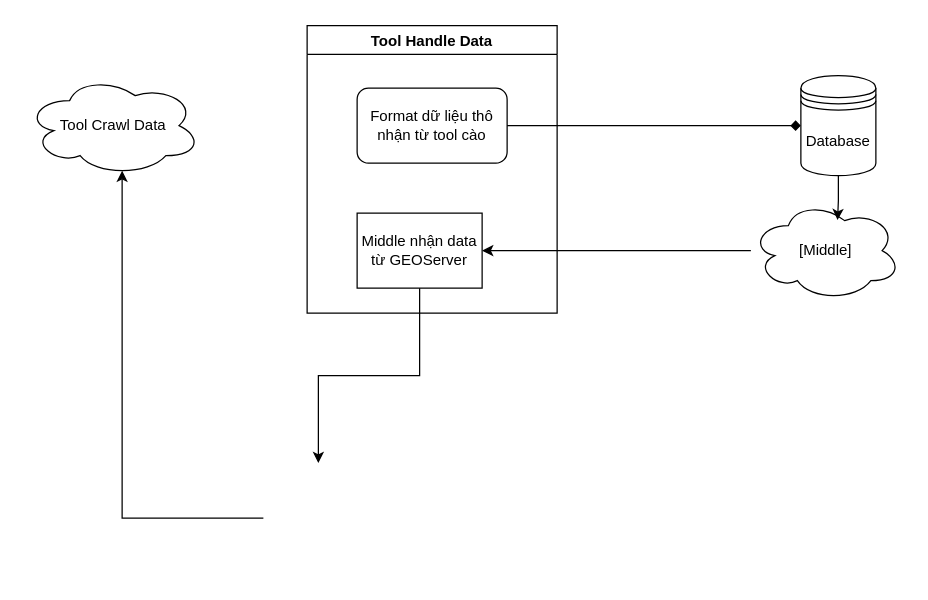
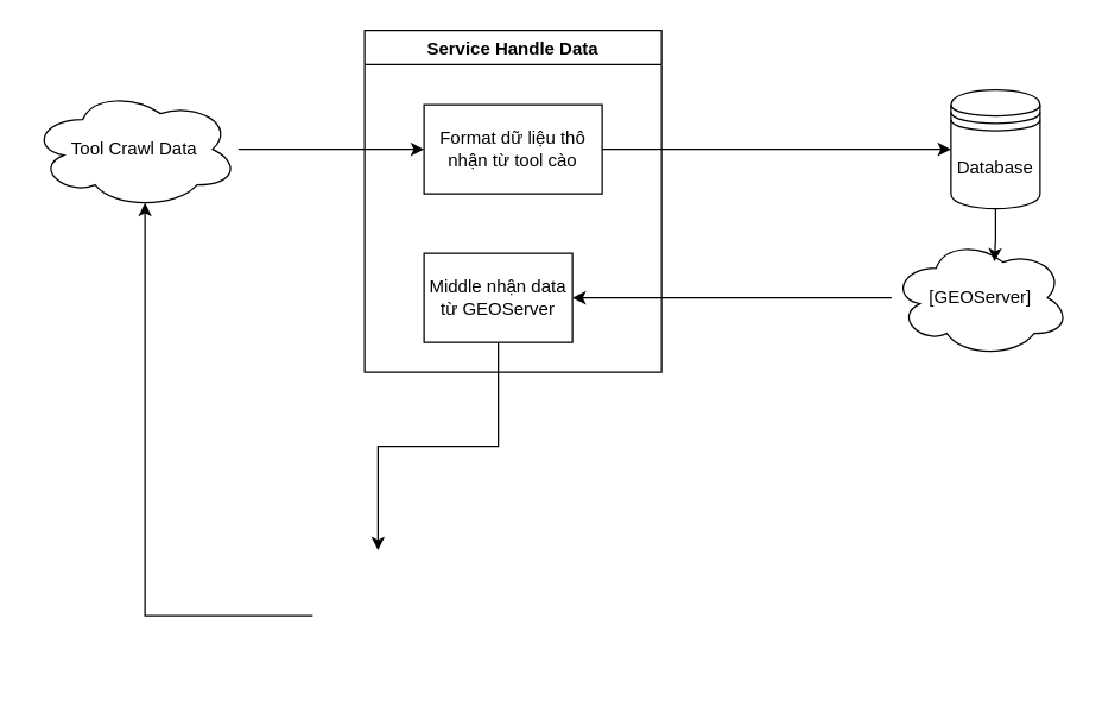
  <mxCell id="0" />
  <mxCell id="1" parent="0" />
  <mxCell id="2" value="Database" style="shape=datastore;whiteSpace=wrap;html=1;" vertex="1" parent="1"><mxGeometry x="640" y="60" width="60" height="80" as="geometry" /></mxCell>
  <mxCell id="3" style="edgeStyle=orthogonalEdgeStyle;rounded=0;orthogonalLoop=1;jettySize=auto;html=1;exitX=0.5;exitY=1;exitDx=0;exitDy=0;" edge="1" parent="1" source="2" target="2"><mxGeometry relative="1" as="geometry" /></mxCell>
  <mxCell id="4" style="edgeStyle=orthogonalEdgeStyle;rounded=0;orthogonalLoop=1;jettySize=auto;html=1;" edge="1" parent="1" source="5" target="9"><mxGeometry relative="1" as="geometry" /></mxCell>
- <mxCell id="5" value="[Middle]" style="ellipse;shape=cloud;whiteSpace=wrap;html=1;" vertex="1" parent="1"><mxGeometry x="600" y="160" width="120" height="80" as="geometry" /></mxCell>
+ <mxCell id="5" value="[GEOServer]" style="ellipse;shape=cloud;whiteSpace=wrap;html=1;" vertex="1" parent="1"><mxGeometry x="600" y="160" width="120" height="80" as="geometry" /></mxCell>
  <mxCell id="6" value="" style="shape=image;html=1;verticalAlign=top;verticalLabelPosition=bottom;labelBackgroundColor=#ffffff;imageAspect=0;aspect=fixed;image=https://cdn4.iconfinder.com/data/icons/essentials-74/24/004_-_Website-128.png" vertex="1" parent="1"><mxGeometry x="210" y="370" width="88" height="88" as="geometry" /></mxCell>
- <mxCell id="7" value="Tool Handle Data" style="swimlane;" vertex="1" parent="1"><mxGeometry x="245" y="20" width="200" height="230" as="geometry" /></mxCell>
- <mxCell id="8" value="Format dữ liệu thô nhận từ tool cào" style="whiteSpace=wrap;html=1;rounded=1;" vertex="1" parent="7"><mxGeometry x="40" y="50" width="120" height="60" as="geometry" /></mxCell>
+ <mxCell id="7" value="Service Handle Data" style="swimlane;" vertex="1" parent="1"><mxGeometry x="245" y="20" width="200" height="230" as="geometry" /></mxCell>
+ <mxCell id="8" value="Format dữ liệu thô nhận từ tool cào" style="whiteSpace=wrap;html=1;" vertex="1" parent="7"><mxGeometry x="40" y="50" width="120" height="60" as="geometry" /></mxCell>
  <mxCell id="9" value="Middle nhận data từ GEOServer" style="rounded=0;whiteSpace=wrap;html=1;" vertex="1" parent="7"><mxGeometry x="40" y="150" width="100" height="60" as="geometry" /></mxCell>
+ <mxCell id="10" style="edgeStyle=orthogonalEdgeStyle;rounded=0;orthogonalLoop=1;jettySize=auto;html=1;" edge="1" parent="1" source="11" target="8"><mxGeometry relative="1" as="geometry" /></mxCell>
  <mxCell id="11" value="Tool Crawl Data" style="ellipse;shape=cloud;whiteSpace=wrap;html=1;" vertex="1" parent="1"><mxGeometry y="60" width="140" height="80" as="geometry" x="20" /></mxCell>
- <mxCell id="12" style="edgeStyle=orthogonalEdgeStyle;rounded=0;orthogonalLoop=1;jettySize=auto;html=1;endArrow=diamond;" edge="1" parent="1" source="8" target="2"><mxGeometry relative="1" as="geometry" /></mxCell>
+ <mxCell id="12" style="edgeStyle=orthogonalEdgeStyle;rounded=0;orthogonalLoop=1;jettySize=auto;html=1;" edge="1" parent="1" source="8" target="2"><mxGeometry relative="1" as="geometry" /></mxCell>
  <mxCell id="13" style="edgeStyle=orthogonalEdgeStyle;rounded=0;orthogonalLoop=1;jettySize=auto;html=1;entryX=0.578;entryY=0.195;entryDx=0;entryDy=0;entryPerimeter=0;" edge="1" parent="1" source="2" target="5"><mxGeometry relative="1" as="geometry" /></mxCell>
  <mxCell id="14" style="edgeStyle=orthogonalEdgeStyle;rounded=0;orthogonalLoop=1;jettySize=auto;html=1;" edge="1" parent="1" source="9" target="6"><mxGeometry relative="1" as="geometry" /></mxCell>
  <mxCell id="15" style="edgeStyle=orthogonalEdgeStyle;rounded=0;orthogonalLoop=1;jettySize=auto;html=1;entryX=0.55;entryY=0.95;entryDx=0;entryDy=0;entryPerimeter=0;" edge="1" parent="1" source="6" target="11"><mxGeometry relative="1" as="geometry" /></mxCell>
